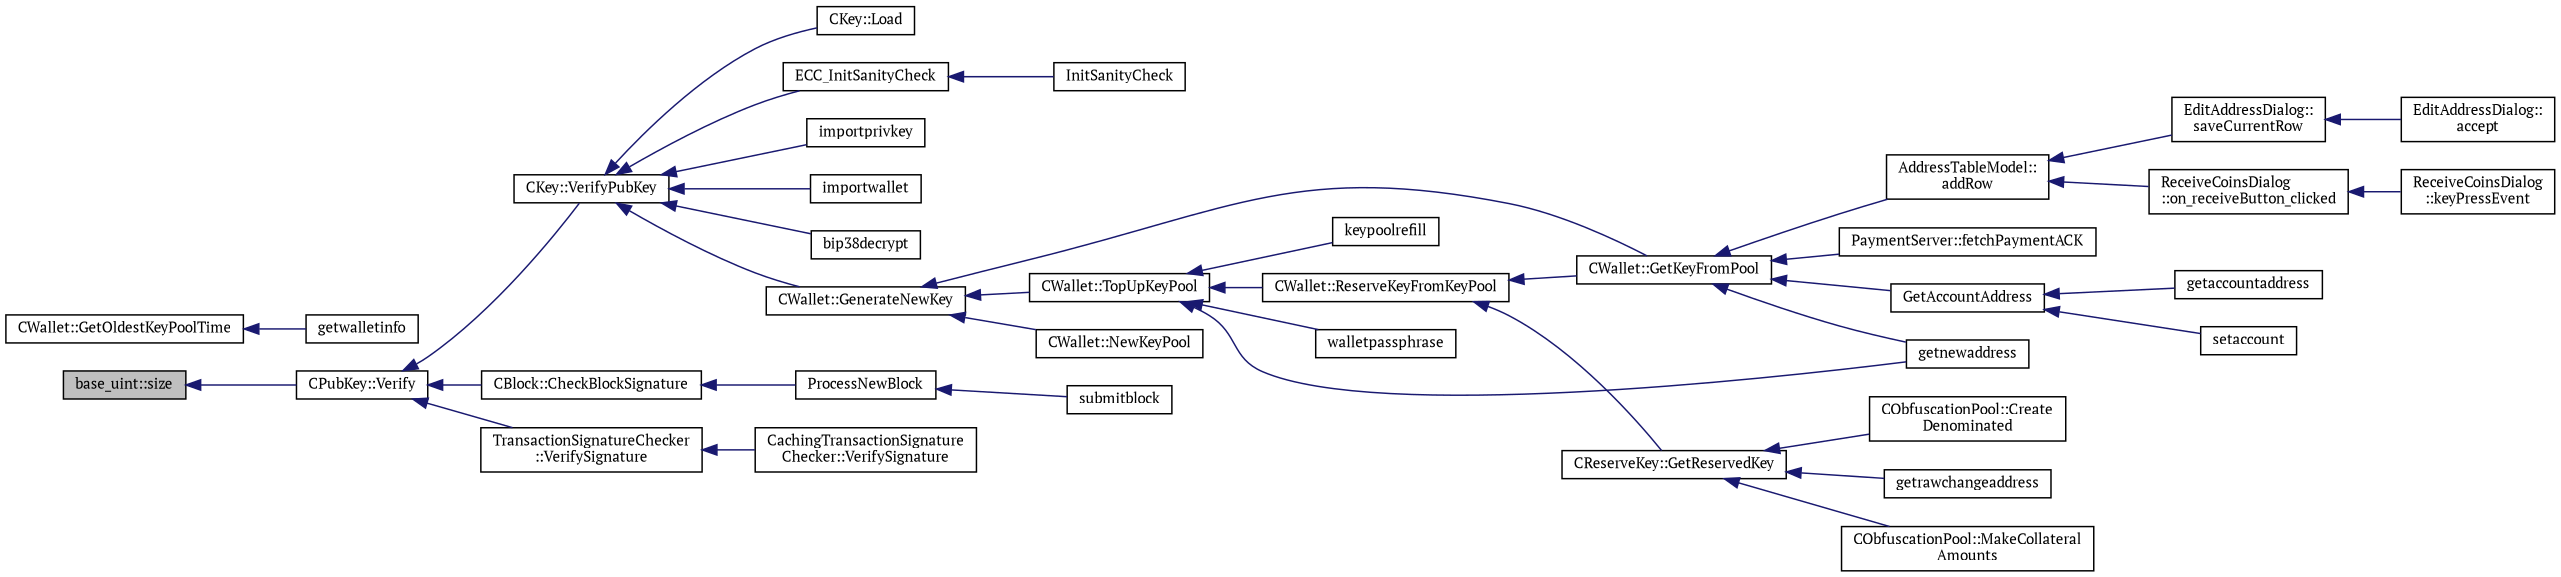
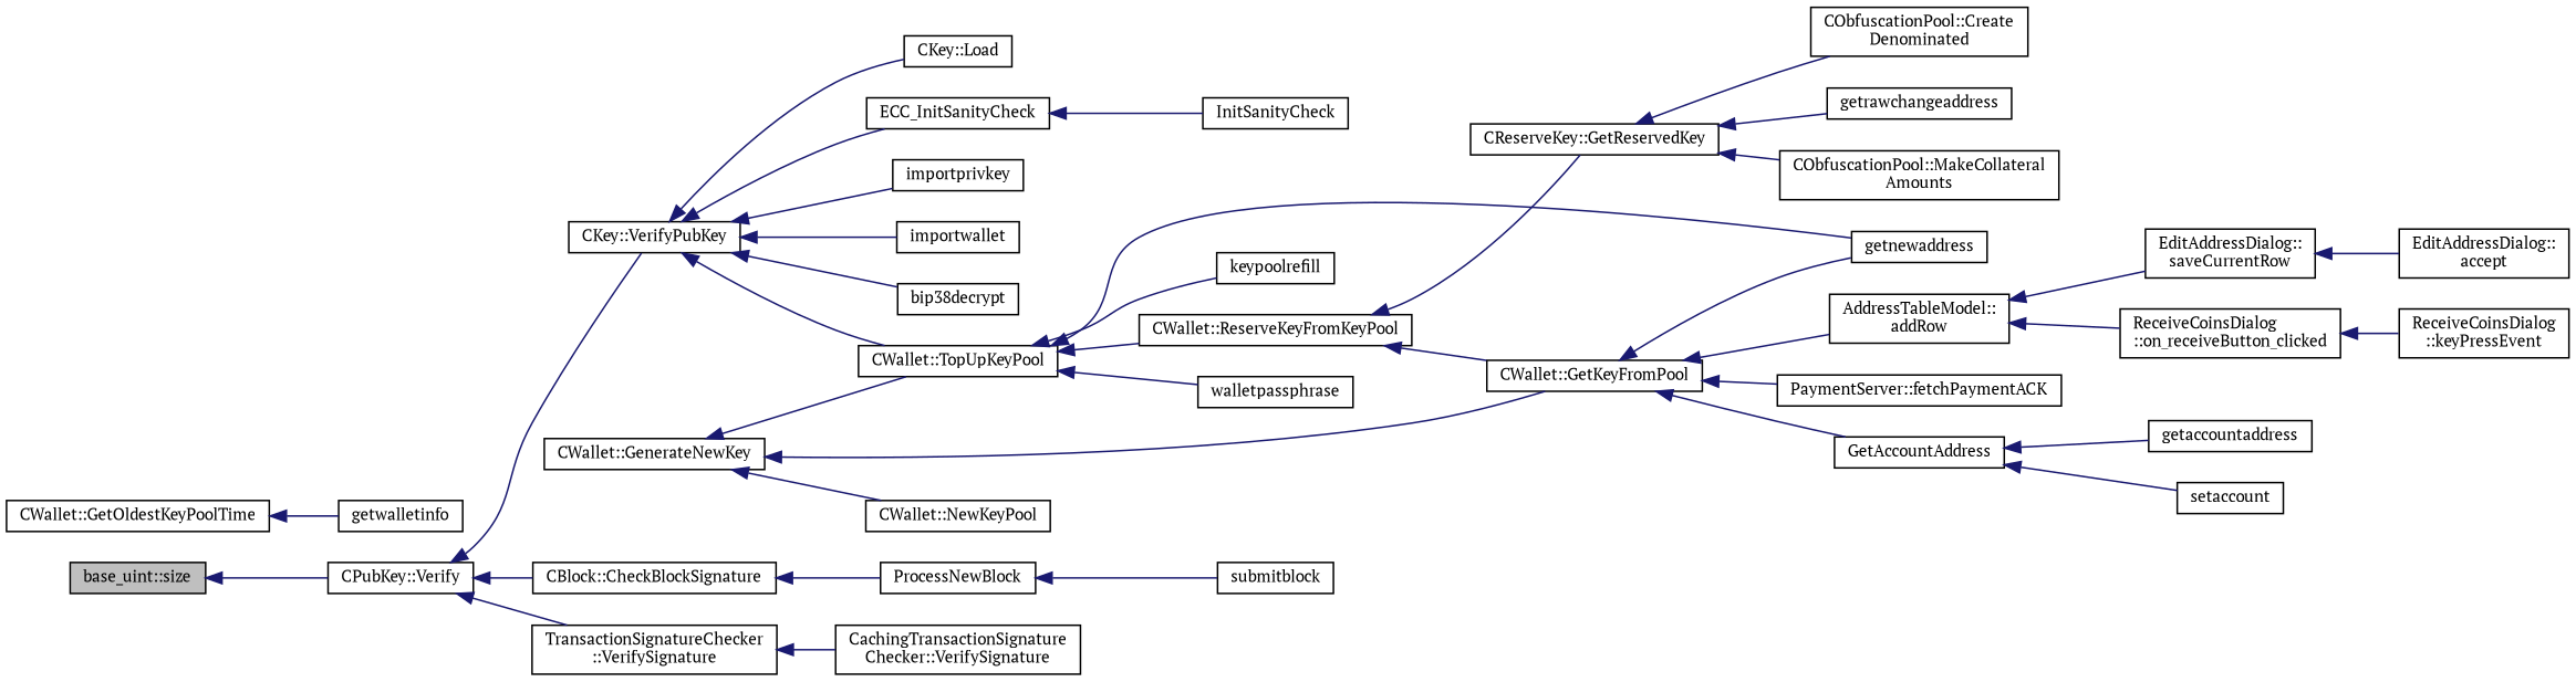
  digraph {
    fontname="PT Serif"
    rankdir=LR
    node [color=black fillcolor=white fontname="PT Serif" fontsize=10 shape=record style=filled]
    edge [color=midnightblue dir=back fontname="PT Serif" fontsize=10 labelfontname=Helvetica labelfontsize=10 style=solid]
    n1 [fillcolor=grey75 fontcolor=black height=0.2 label="base_uint::size" width=0.4]
    n2 [height=0.2 label="CPubKey::Verify" width=0.4]
    n3 [height=0.2 label="CKey::VerifyPubKey" width=0.4]
    n4 [height=0.2 label="CBlock::CheckBlockSignature" width=0.4]
    n5 [height=0.2 label="TransactionSignatureChecker\l::VerifySignature" width=0.4]
    n6 [height=0.2 label="CKey::Load" width=0.4]
    n7 [height=0.2 label=ECC_InitSanityCheck width=0.4]
    n8 [height=0.2 label=importprivkey width=0.4]
    n9 [height=0.2 label=importwallet width=0.4]
    n10 [height=0.2 label=bip38decrypt width=0.4]
    n11 [height=0.2 label="CWallet::GenerateNewKey" width=0.4]
    n12 [height=0.2 label=ProcessNewBlock width=0.4]
    n13 [height=0.2 label="CachingTransactionSignature\lChecker::VerifySignature" width=0.4]
    n14 [height=0.2 label=InitSanityCheck width=0.4]
    n15 [height=0.2 label="CWallet::NewKeyPool" width=0.4]
    n16 [height=0.2 label="CWallet::TopUpKeyPool" width=0.4]
    n17 [height=0.2 label="CWallet::GetKeyFromPool" width=0.4]
    n18 [height=0.2 label=getnewaddress width=0.4]
    n19 [height=0.2 label=keypoolrefill width=0.4]
    n20 [height=0.2 label=walletpassphrase width=0.4]
    n21 [height=0.2 label="CWallet::ReserveKeyFromKeyPool" width=0.4]
    n22 [height=0.2 label="AddressTableModel::\laddRow" width=0.4]
    n23 [height=0.2 label="PaymentServer::fetchPaymentACK" width=0.4]
    n24 [height=0.2 label=GetAccountAddress width=0.4]
    n25 [height=0.2 label=getrawchangeaddress width=0.4]
    n26 [height=0.2 label="CReserveKey::GetReservedKey" width=0.4]
    n27 [height=0.2 label="CWallet::GetOldestKeyPoolTime" width=0.4]
    n28 [height=0.2 label=getwalletinfo width=0.4]
    n29 [height=0.2 label="CObfuscationPool::MakeCollateral\lAmounts" width=0.4]
    n30 [height=0.2 label="CObfuscationPool::Create\lDenominated" width=0.4]
    n31 [height=0.2 label="EditAddressDialog::\lsaveCurrentRow" width=0.4]
    n32 [height=0.2 label="ReceiveCoinsDialog\l::on_receiveButton_clicked" width=0.4]
    n33 [height=0.2 label=getaccountaddress width=0.4]
    n34 [height=0.2 label=setaccount width=0.4]
    n35 [height=0.2 label="EditAddressDialog::\laccept" width=0.4]
    n36 [height=0.2 label="ReceiveCoinsDialog\l::keyPressEvent" width=0.4]
    n37 [height=0.2 label=submitblock width=0.4]
    n1 -> n2
    n2 -> n3
    n2 -> n4
    n2 -> n5
    n3 -> n6
    n3 -> n7
    n3 -> n8
    n3 -> n9
    n3 -> n10
-   n3 -> n11
+   n3 -> n16
    n4 -> n12
    n5 -> n13
    n7 -> n14
    n11 -> n15
    n11 -> n16
    n11 -> n17
    n12 -> n37
    n16 -> n18
    n16 -> n19
    n16 -> n20
    n16 -> n21
    n17 -> n18
    n17 -> n22
    n17 -> n23
    n17 -> n24
    n21 -> n17
    n21 -> n26
    n22 -> n31
    n22 -> n32
    n24 -> n33
    n24 -> n34
    n26 -> n25
    n26 -> n29
    n26 -> n30
    n27 -> n28
    n31 -> n35
    n32 -> n36
  }
